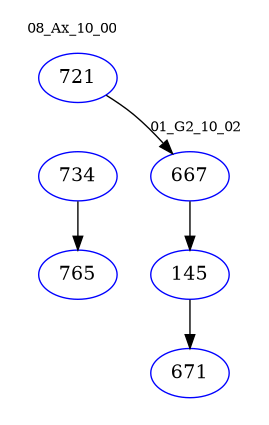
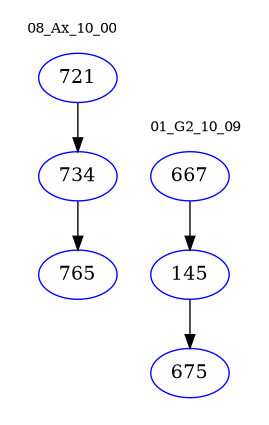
  digraph {
    node [color=blue]
    edge [color=black]
    n1 [label=721]
    n2 [label=734]
    n3 [label=765]
    n4 [label=667]
    n5 [label=145]
-   n6 [label=671]
+   n6 [label=675]
    subgraph cluster_1 {
      color=white
      fontsize=10
      label="08_Ax_10_00"
      n1
      n2
      n3
    }
    subgraph cluster_2 {
      color=white
      fontsize=10
-     label="01_G2_10_02"
+     label="01_G2_10_09"
      n4
      n5
      n6
    }
-   n1 -> n4
+   n1 -> n2
    n2 -> n3
    n4 -> n5
    n5 -> n6
  }
